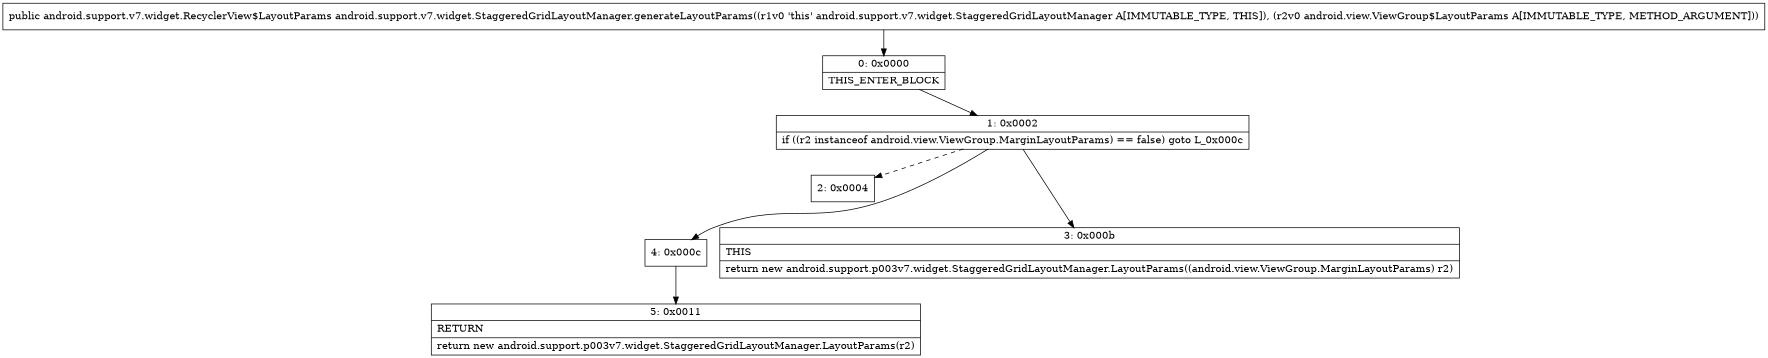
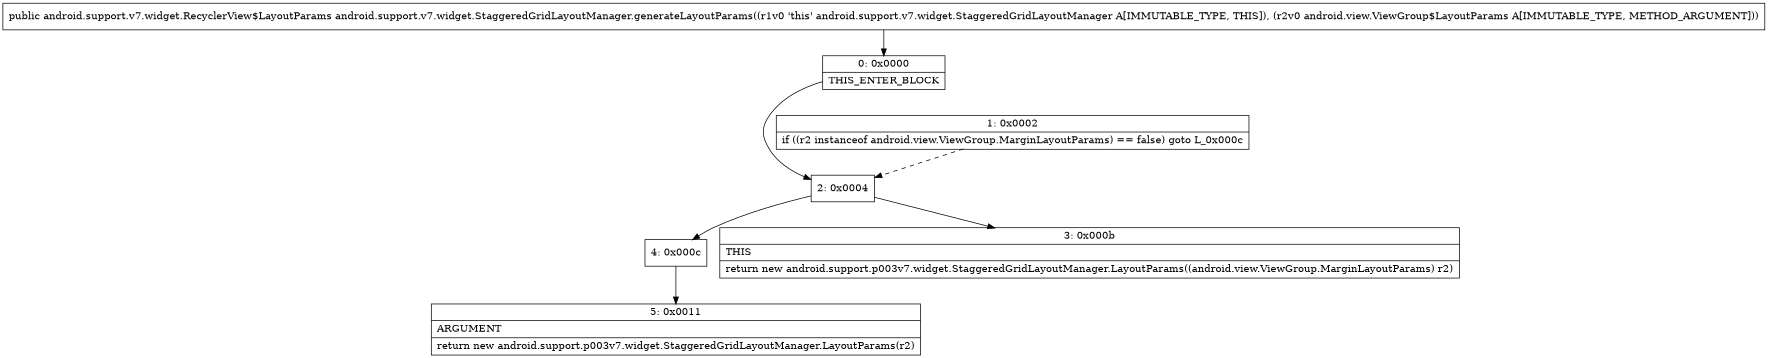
  digraph {
    node [shape=record]
    n1 [label="{0\:\ 0x0000|THIS_ENTER_BLOCK\l}"]
    n2 [label="{1\:\ 0x0002|if ((r2 instanceof android.view.ViewGroup.MarginLayoutParams) == false) goto L_0x000c\l}"]
    n3 [label="{2\:\ 0x0004}"]
    n4 [label="{4\:\ 0x000c}"]
    n5 [label="{3\:\ 0x000b|THIS\l|return new android.support.p003v7.widget.StaggeredGridLayoutManager.LayoutParams((android.view.ViewGroup.MarginLayoutParams) r2)\l}"]
-   n6 [label="{5\:\ 0x0011|RETURN\l|return new android.support.p003v7.widget.StaggeredGridLayoutManager.LayoutParams(r2)\l}"]
+   n6 [label="{5\:\ 0x0011|ARGUMENT\l|return new android.support.p003v7.widget.StaggeredGridLayoutManager.LayoutParams(r2)\l}"]
    n7 [label="{public android.support.v7.widget.RecyclerView$LayoutParams android.support.v7.widget.StaggeredGridLayoutManager.generateLayoutParams((r1v0 'this' android.support.v7.widget.StaggeredGridLayoutManager A[IMMUTABLE_TYPE, THIS]), (r2v0 android.view.ViewGroup$LayoutParams A[IMMUTABLE_TYPE, METHOD_ARGUMENT])) }"]
-   n1 -> n2
+   n1 -> n3
    n2 -> n3 [style=dashed]
-   n2 -> n4
-   n2 -> n5
+   n3 -> n4
+   n3 -> n5
    n4 -> n6
    n7 -> n1
  }
